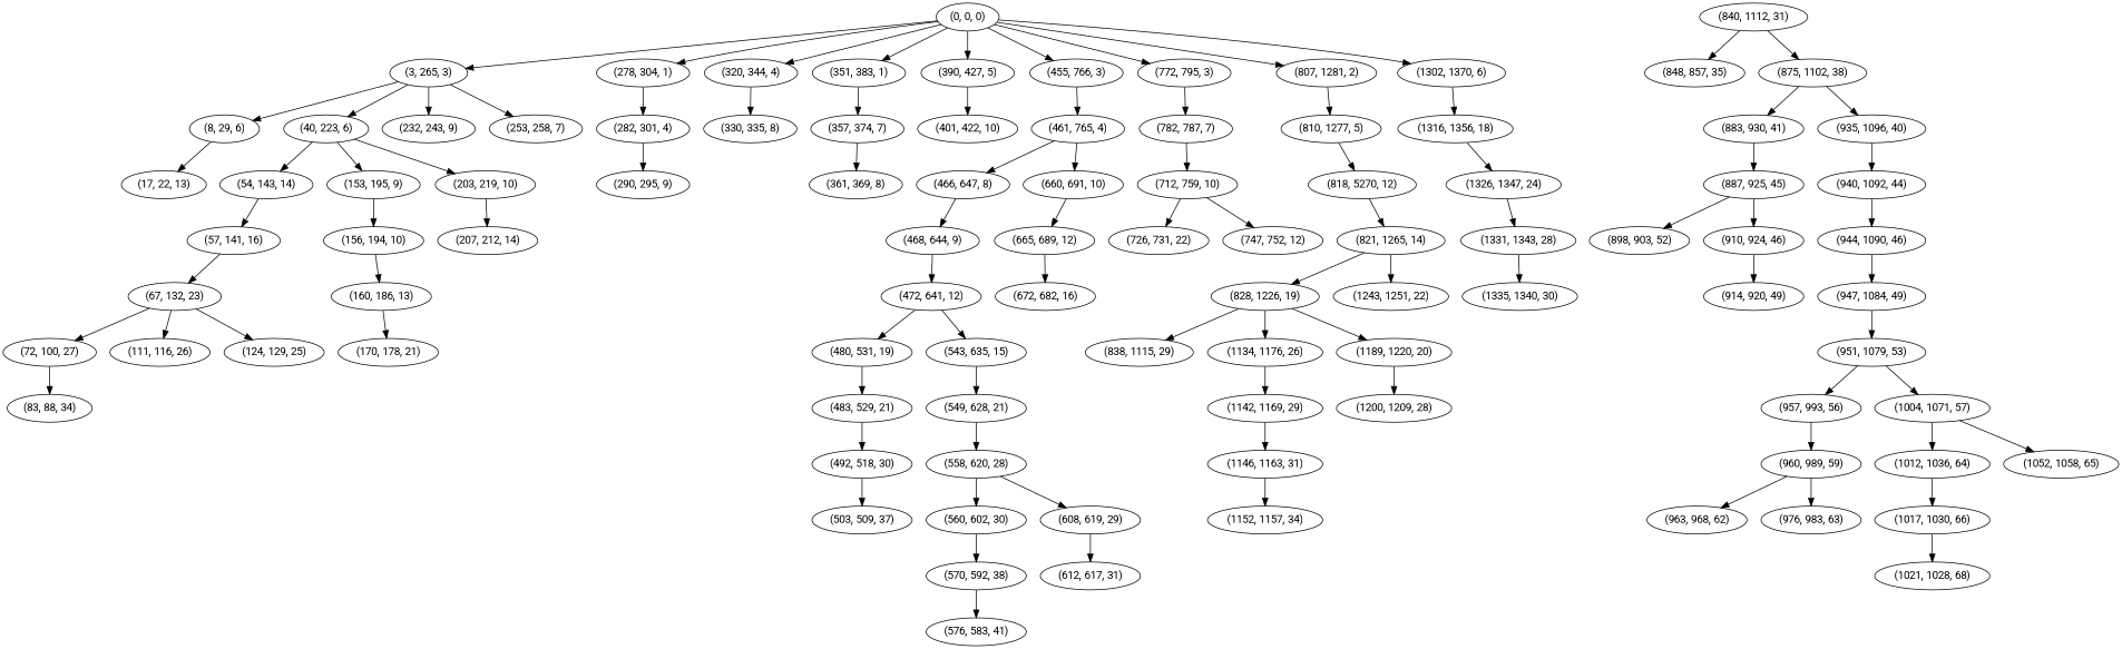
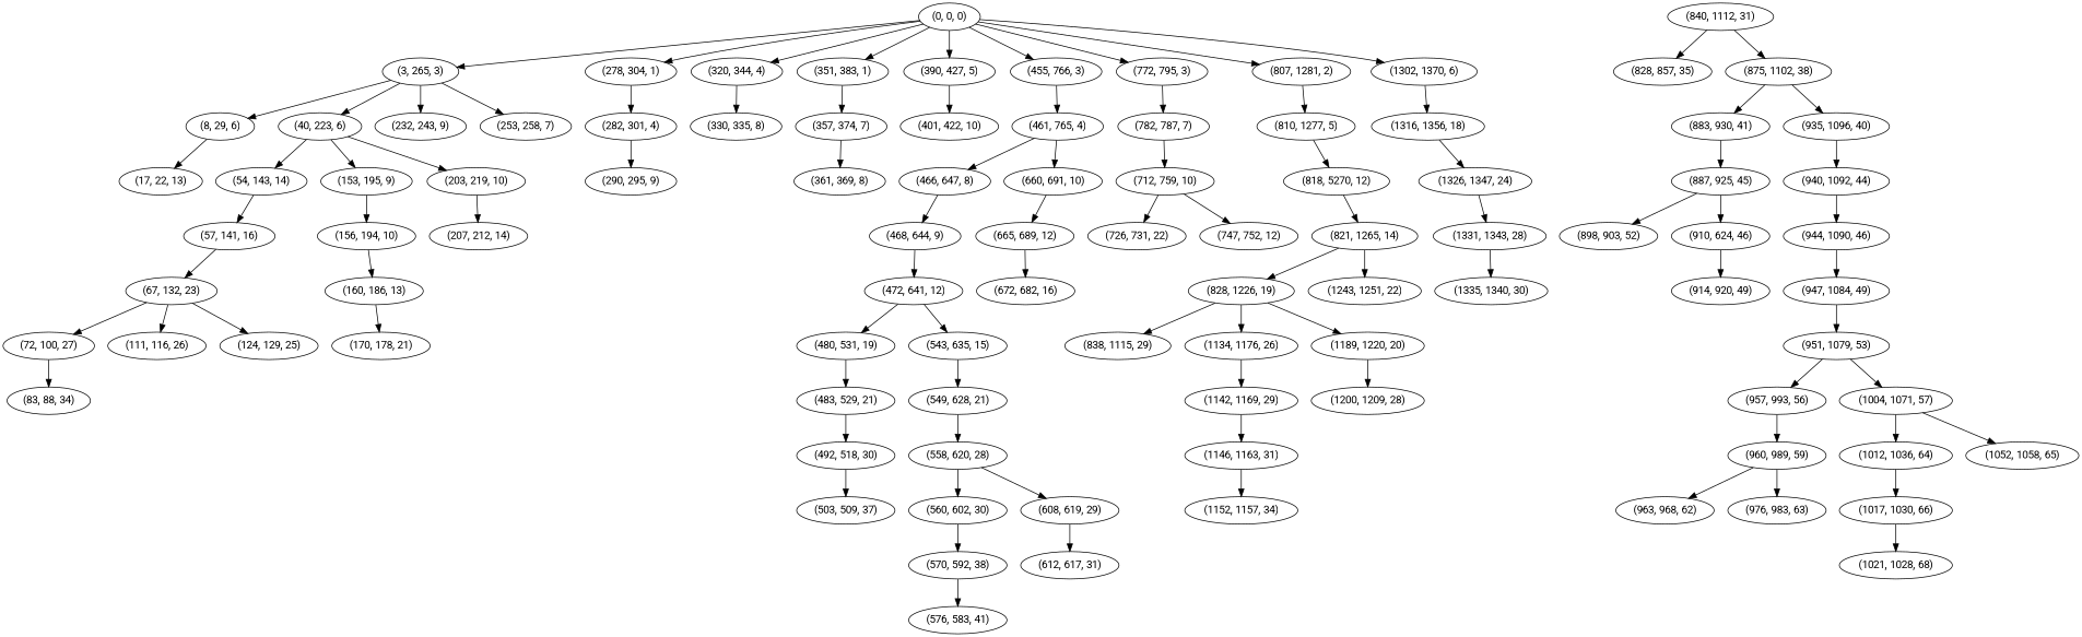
  digraph {
    fontname=Roboto
    node [fontname=Roboto]
    edge [fontname=Roboto]
    "(0, 0, 0)"
    "(3, 265, 3)"
    "(278, 304, 1)"
    "(320, 344, 4)"
    "(351, 383, 1)"
    "(390, 427, 5)"
    "(455, 766, 3)"
    "(772, 795, 3)"
    "(807, 1281, 2)"
    "(1302, 1370, 6)"
    "(8, 29, 6)"
    "(40, 223, 6)"
    "(232, 243, 9)"
    "(253, 258, 7)"
    "(282, 301, 4)"
    "(330, 335, 8)"
    "(357, 374, 7)"
    "(401, 422, 10)"
    "(461, 765, 4)"
    "(782, 787, 7)"
    "(810, 1277, 5)"
    "(1316, 1356, 18)"
    "(17, 22, 13)"
    "(54, 143, 14)"
    "(153, 195, 9)"
    "(203, 219, 10)"
    "(57, 141, 16)"
    "(156, 194, 10)"
    "(207, 212, 14)"
    "(67, 132, 23)"
    "(72, 100, 27)"
    "(111, 116, 26)"
    "(124, 129, 25)"
    "(83, 88, 34)"
    "(160, 186, 13)"
    "(170, 178, 21)"
    "(290, 295, 9)"
    "(361, 369, 8)"
    "(466, 647, 8)"
    "(660, 691, 10)"
    "(468, 644, 9)"
    "(665, 689, 12)"
    "(712, 759, 10)"
    "(726, 731, 22)"
    "(747, 752, 12)"
    "(472, 641, 12)"
    "(480, 531, 19)"
    "(543, 635, 15)"
    "(483, 529, 21)"
    "(549, 628, 21)"
    "(492, 518, 30)"
    "(503, 509, 37)"
    "(558, 620, 28)"
    "(560, 602, 30)"
    "(608, 619, 29)"
    "(570, 592, 38)"
    "(612, 617, 31)"
    "(576, 583, 41)"
    "(672, 682, 16)"
    n60 [label="(818, 5270, 12)"]
    "(821, 1265, 14)"
    "(828, 1226, 19)"
    "(1243, 1251, 22)"
    "(838, 1115, 29)"
    "(1134, 1176, 26)"
    "(1189, 1220, 20)"
    "(1142, 1169, 29)"
    "(1200, 1209, 28)"
    "(840, 1112, 31)"
-   "(848, 857, 35)"
+   "(848, 857, 35)" [label="(828, 857, 35)"]
    "(875, 1102, 38)"
    "(883, 930, 41)"
    "(935, 1096, 40)"
    "(887, 925, 45)"
    "(940, 1092, 44)"
    "(898, 903, 52)"
-   "(910, 924, 46)"
+   "(910, 924, 46)" [label="(910, 624, 46)"]
    "(914, 920, 49)"
    "(944, 1090, 46)"
    "(947, 1084, 49)"
    "(951, 1079, 53)"
    "(957, 993, 56)"
    "(1004, 1071, 57)"
    "(960, 989, 59)"
    "(1012, 1036, 64)"
    "(1052, 1058, 65)"
    "(963, 968, 62)"
    "(976, 983, 63)"
    "(1017, 1030, 66)"
    "(1021, 1028, 68)"
    "(1146, 1163, 31)"
    "(1152, 1157, 34)"
    "(1326, 1347, 24)"
    "(1331, 1343, 28)"
    "(1335, 1340, 30)"
    "(0, 0, 0)" -> "(3, 265, 3)"
    "(0, 0, 0)" -> "(278, 304, 1)"
    "(0, 0, 0)" -> "(320, 344, 4)"
    "(0, 0, 0)" -> "(351, 383, 1)"
    "(0, 0, 0)" -> "(390, 427, 5)"
    "(0, 0, 0)" -> "(455, 766, 3)"
    "(0, 0, 0)" -> "(772, 795, 3)"
    "(0, 0, 0)" -> "(807, 1281, 2)"
    "(0, 0, 0)" -> "(1302, 1370, 6)"
    "(3, 265, 3)" -> "(8, 29, 6)"
    "(3, 265, 3)" -> "(40, 223, 6)"
    "(3, 265, 3)" -> "(232, 243, 9)"
    "(3, 265, 3)" -> "(253, 258, 7)"
    "(278, 304, 1)" -> "(282, 301, 4)"
    "(320, 344, 4)" -> "(330, 335, 8)"
    "(351, 383, 1)" -> "(357, 374, 7)"
    "(390, 427, 5)" -> "(401, 422, 10)"
    "(455, 766, 3)" -> "(461, 765, 4)"
    "(772, 795, 3)" -> "(782, 787, 7)"
    "(807, 1281, 2)" -> "(810, 1277, 5)"
    "(1302, 1370, 6)" -> "(1316, 1356, 18)"
    "(8, 29, 6)" -> "(17, 22, 13)"
    "(40, 223, 6)" -> "(54, 143, 14)"
    "(40, 223, 6)" -> "(153, 195, 9)"
    "(40, 223, 6)" -> "(203, 219, 10)"
    "(282, 301, 4)" -> "(290, 295, 9)"
    "(357, 374, 7)" -> "(361, 369, 8)"
    "(461, 765, 4)" -> "(466, 647, 8)"
    "(461, 765, 4)" -> "(660, 691, 10)"
    "(782, 787, 7)" -> "(712, 759, 10)"
    "(810, 1277, 5)" -> n60
    "(1316, 1356, 18)" -> "(1326, 1347, 24)"
    "(54, 143, 14)" -> "(57, 141, 16)"
    "(153, 195, 9)" -> "(156, 194, 10)"
    "(203, 219, 10)" -> "(207, 212, 14)"
    "(57, 141, 16)" -> "(67, 132, 23)"
    "(156, 194, 10)" -> "(160, 186, 13)"
    "(67, 132, 23)" -> "(72, 100, 27)"
    "(67, 132, 23)" -> "(111, 116, 26)"
    "(67, 132, 23)" -> "(124, 129, 25)"
    "(72, 100, 27)" -> "(83, 88, 34)"
    "(160, 186, 13)" -> "(170, 178, 21)"
    "(466, 647, 8)" -> "(468, 644, 9)"
    "(660, 691, 10)" -> "(665, 689, 12)"
    "(468, 644, 9)" -> "(472, 641, 12)"
    "(665, 689, 12)" -> "(672, 682, 16)"
    "(712, 759, 10)" -> "(726, 731, 22)"
    "(712, 759, 10)" -> "(747, 752, 12)"
    "(472, 641, 12)" -> "(480, 531, 19)"
    "(472, 641, 12)" -> "(543, 635, 15)"
    "(480, 531, 19)" -> "(483, 529, 21)"
    "(543, 635, 15)" -> "(549, 628, 21)"
    "(483, 529, 21)" -> "(492, 518, 30)"
    "(549, 628, 21)" -> "(558, 620, 28)"
    "(492, 518, 30)" -> "(503, 509, 37)"
    "(558, 620, 28)" -> "(560, 602, 30)"
    "(558, 620, 28)" -> "(608, 619, 29)"
    "(560, 602, 30)" -> "(570, 592, 38)"
    "(608, 619, 29)" -> "(612, 617, 31)"
    "(570, 592, 38)" -> "(576, 583, 41)"
    n60 -> "(821, 1265, 14)"
    "(821, 1265, 14)" -> "(828, 1226, 19)"
    "(821, 1265, 14)" -> "(1243, 1251, 22)"
    "(828, 1226, 19)" -> "(838, 1115, 29)"
    "(828, 1226, 19)" -> "(1134, 1176, 26)"
    "(828, 1226, 19)" -> "(1189, 1220, 20)"
    "(1134, 1176, 26)" -> "(1142, 1169, 29)"
    "(1189, 1220, 20)" -> "(1200, 1209, 28)"
    "(1142, 1169, 29)" -> "(1146, 1163, 31)"
    "(840, 1112, 31)" -> "(848, 857, 35)"
    "(840, 1112, 31)" -> "(875, 1102, 38)"
    "(875, 1102, 38)" -> "(883, 930, 41)"
    "(875, 1102, 38)" -> "(935, 1096, 40)"
    "(883, 930, 41)" -> "(887, 925, 45)"
    "(935, 1096, 40)" -> "(940, 1092, 44)"
    "(887, 925, 45)" -> "(898, 903, 52)"
    "(887, 925, 45)" -> "(910, 924, 46)"
    "(940, 1092, 44)" -> "(944, 1090, 46)"
    "(910, 924, 46)" -> "(914, 920, 49)"
    "(944, 1090, 46)" -> "(947, 1084, 49)"
    "(947, 1084, 49)" -> "(951, 1079, 53)"
    "(951, 1079, 53)" -> "(957, 993, 56)"
    "(951, 1079, 53)" -> "(1004, 1071, 57)"
    "(957, 993, 56)" -> "(960, 989, 59)"
    "(1004, 1071, 57)" -> "(1012, 1036, 64)"
    "(1004, 1071, 57)" -> "(1052, 1058, 65)"
    "(960, 989, 59)" -> "(963, 968, 62)"
    "(960, 989, 59)" -> "(976, 983, 63)"
    "(1012, 1036, 64)" -> "(1017, 1030, 66)"
    "(1017, 1030, 66)" -> "(1021, 1028, 68)"
    "(1146, 1163, 31)" -> "(1152, 1157, 34)"
    "(1326, 1347, 24)" -> "(1331, 1343, 28)"
    "(1331, 1343, 28)" -> "(1335, 1340, 30)"
  }
